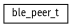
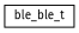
  digraph {
    rankdir=TB
    fontname="Fira Sans"
-   n1 [color=black fillcolor=white fontname="Fira Sans" fontsize=10 height=0.2 label=ble_peer_t shape=record style=filled width=0.4]
+   n1 [color=black fillcolor=white fontname="Fira Sans" fontsize=10 height=0.2 label=ble_ble_t shape=record style=filled width=0.4]
  }
